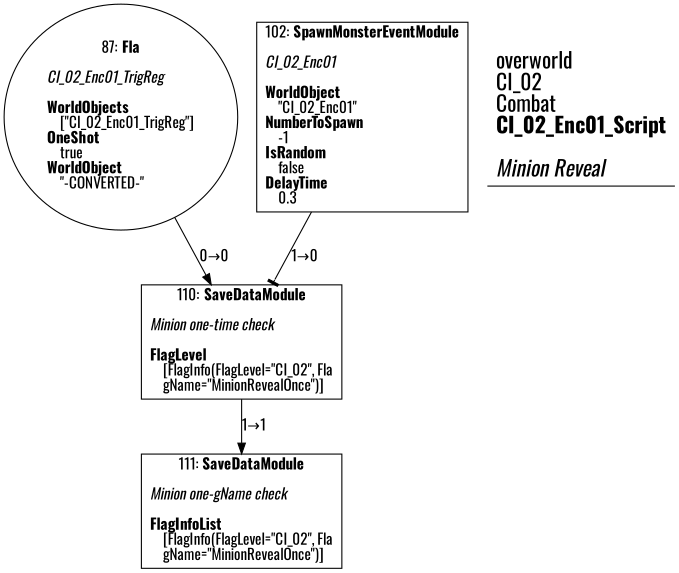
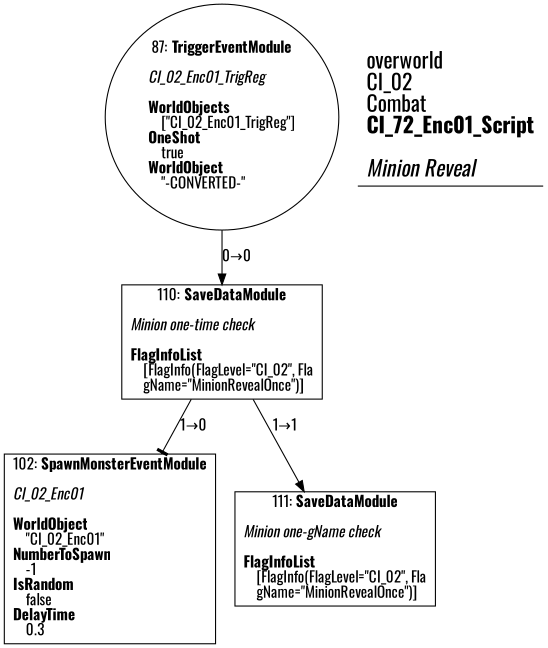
  digraph {
    fontname=Oswald
    splines=spline
    node [fontname=Oswald shape=box]
    edge [arrowhead=normal fontname=Oswald]
-   n1 [label=<87: <b>Fla</b><br/><br/><i>CI_02_Enc01_TrigReg<br align="left"/></i><br align="left"/><b>WorldObjects</b><br align="left"/>    [&quot;CI_02_Enc01_TrigReg&quot;]<br align="left"/><b>OneShot</b><br align="left"/>    true<br align="left"/><b>WorldObject</b><br align="left"/>    &quot;-CONVERTED-&quot;<br align="left"/>> shape=oval]
-   n2 [label=<110: <b>SaveDataModule</b><br/><br/><i>Minion one-time check<br align="left"/></i><br align="left"/><b>FlagLevel</b><br align="left"/>    [FlagInfo(FlagLevel=&quot;CI_02&quot;, Fla<br align="left"/>    gName=&quot;MinionRevealOnce&quot;)]<br align="left"/>>]
+   n1 [label=<87: <b>TriggerEventModule</b><br/><br/><i>CI_02_Enc01_TrigReg<br align="left"/></i><br align="left"/><b>WorldObjects</b><br align="left"/>    [&quot;CI_02_Enc01_TrigReg&quot;]<br align="left"/><b>OneShot</b><br align="left"/>    true<br align="left"/><b>WorldObject</b><br align="left"/>    &quot;-CONVERTED-&quot;<br align="left"/>> shape=oval]
+   n2 [label=<110: <b>SaveDataModule</b><br/><br/><i>Minion one-time check<br align="left"/></i><br align="left"/><b>FlagInfoList</b><br align="left"/>    [FlagInfo(FlagLevel=&quot;CI_02&quot;, Fla<br align="left"/>    gName=&quot;MinionRevealOnce&quot;)]<br align="left"/>>]
    n3 [label=<102: <b>SpawnMonsterEventModule</b><br/><br/><i>CI_02_Enc01<br align="left"/></i><br align="left"/><b>WorldObject</b><br align="left"/>    &quot;CI_02_Enc01&quot;<br align="left"/><b>NumberToSpawn</b><br align="left"/>    -1<br align="left"/><b>IsRandom</b><br align="left"/>    false<br align="left"/><b>DelayTime</b><br align="left"/>    0.3<br align="left"/>>]
    n4 [label=<111: <b>SaveDataModule</b><br/><br/><i>Minion one-gName check<br align="left"/></i><br align="left"/><b>FlagInfoList</b><br align="left"/>    [FlagInfo(FlagLevel=&quot;CI_02&quot;, Fla<br align="left"/>    gName=&quot;MinionRevealOnce&quot;)]<br align="left"/>>]
-   n5 [label=<<font point-size="20">overworld<br align="left"/>CI_02<br align="left"/>Combat<br align="left"/><b>CI_02_Enc01_Script</b><br align="left"/><br/><i>Minion Reveal</i><br align="left"/></font>> shape=underline]
+   n5 [label=<<font point-size="20">overworld<br align="left"/>CI_02<br align="left"/>Combat<br align="left"/><b>CI_72_Enc01_Script</b><br align="left"/><br/><i>Minion Reveal</i><br align="left"/></font>> shape=underline]
    n1 -> n2 [label="0→0"]
-   n3 -> n2 [arrowhead=tee label="1→0"]
+   n2 -> n3 [arrowhead=tee label="1→0"]
    n2 -> n4 [label="1→1"]
  }
